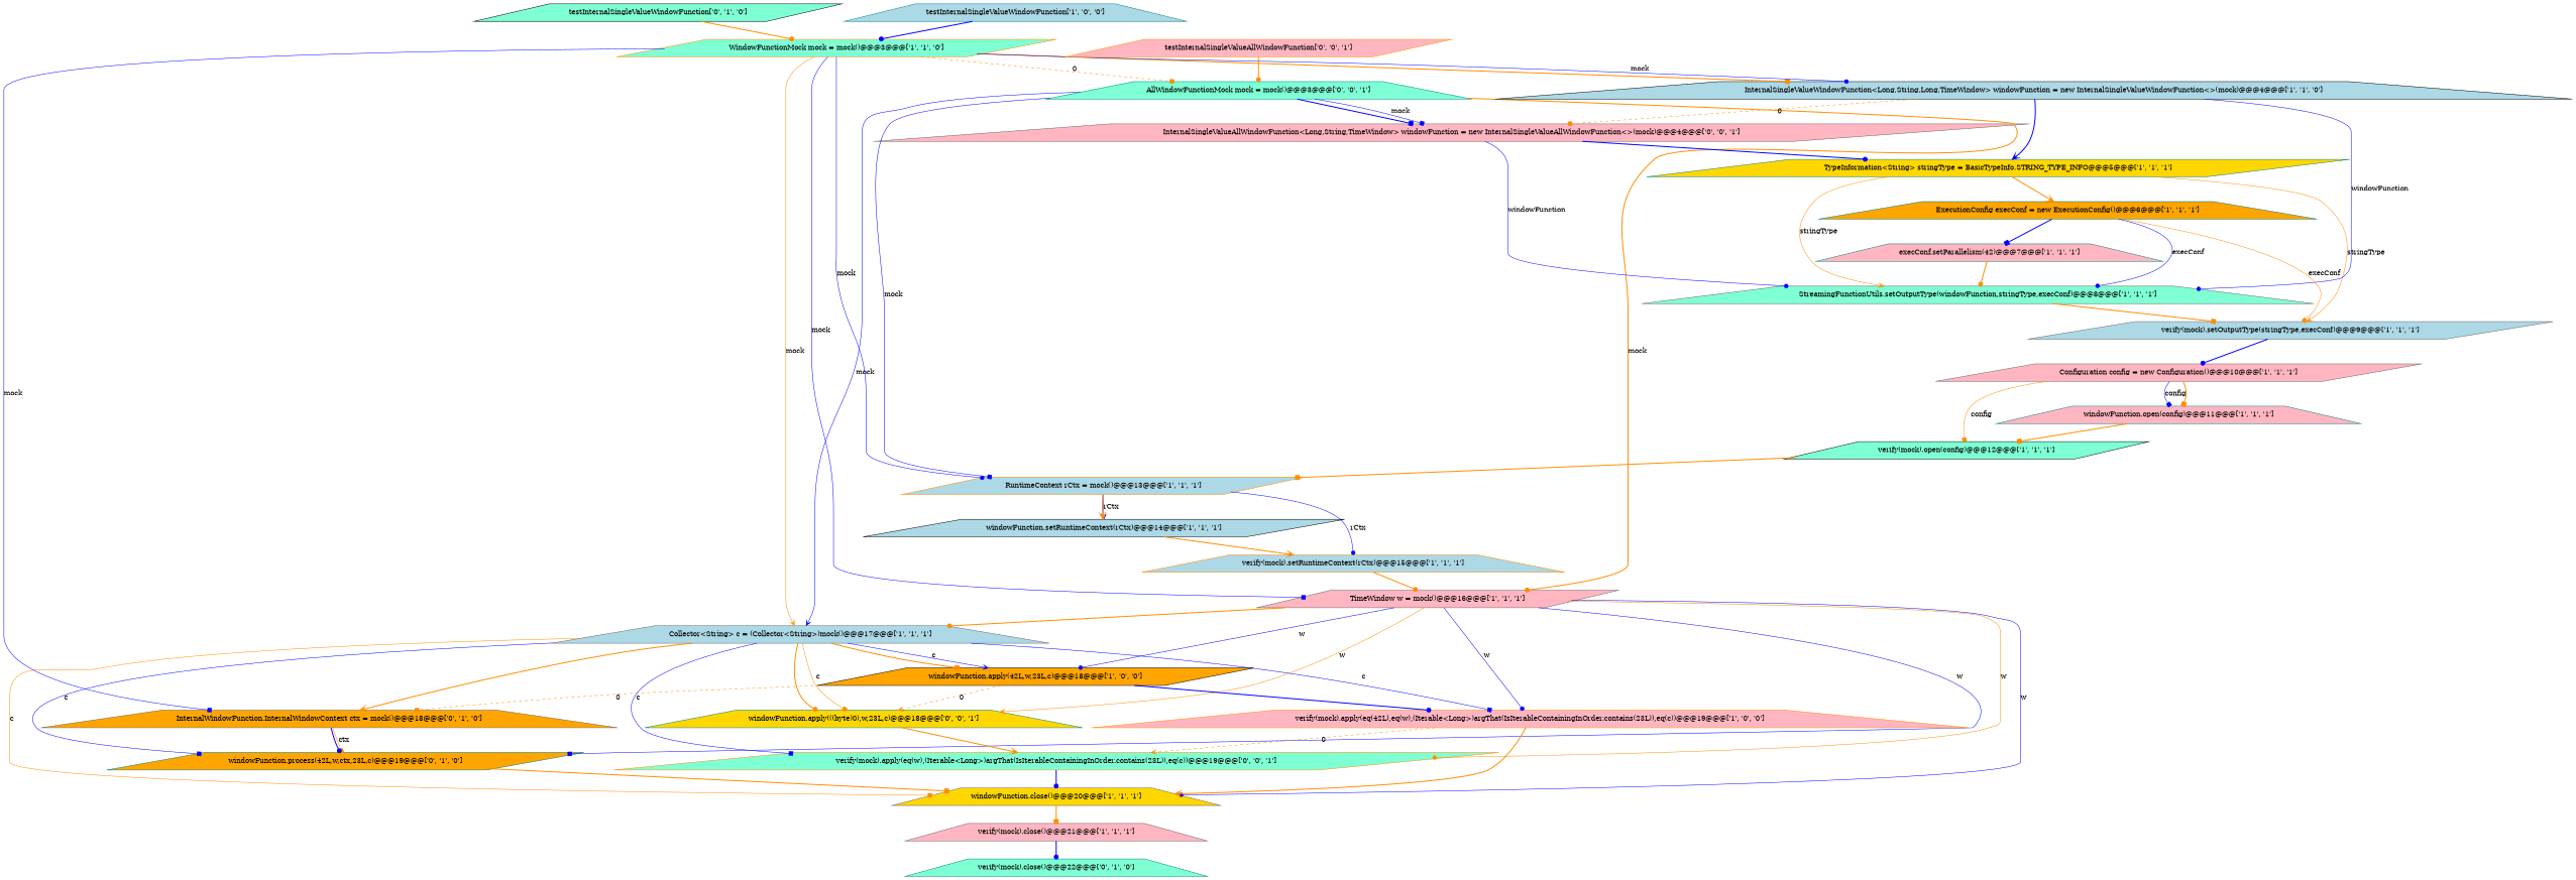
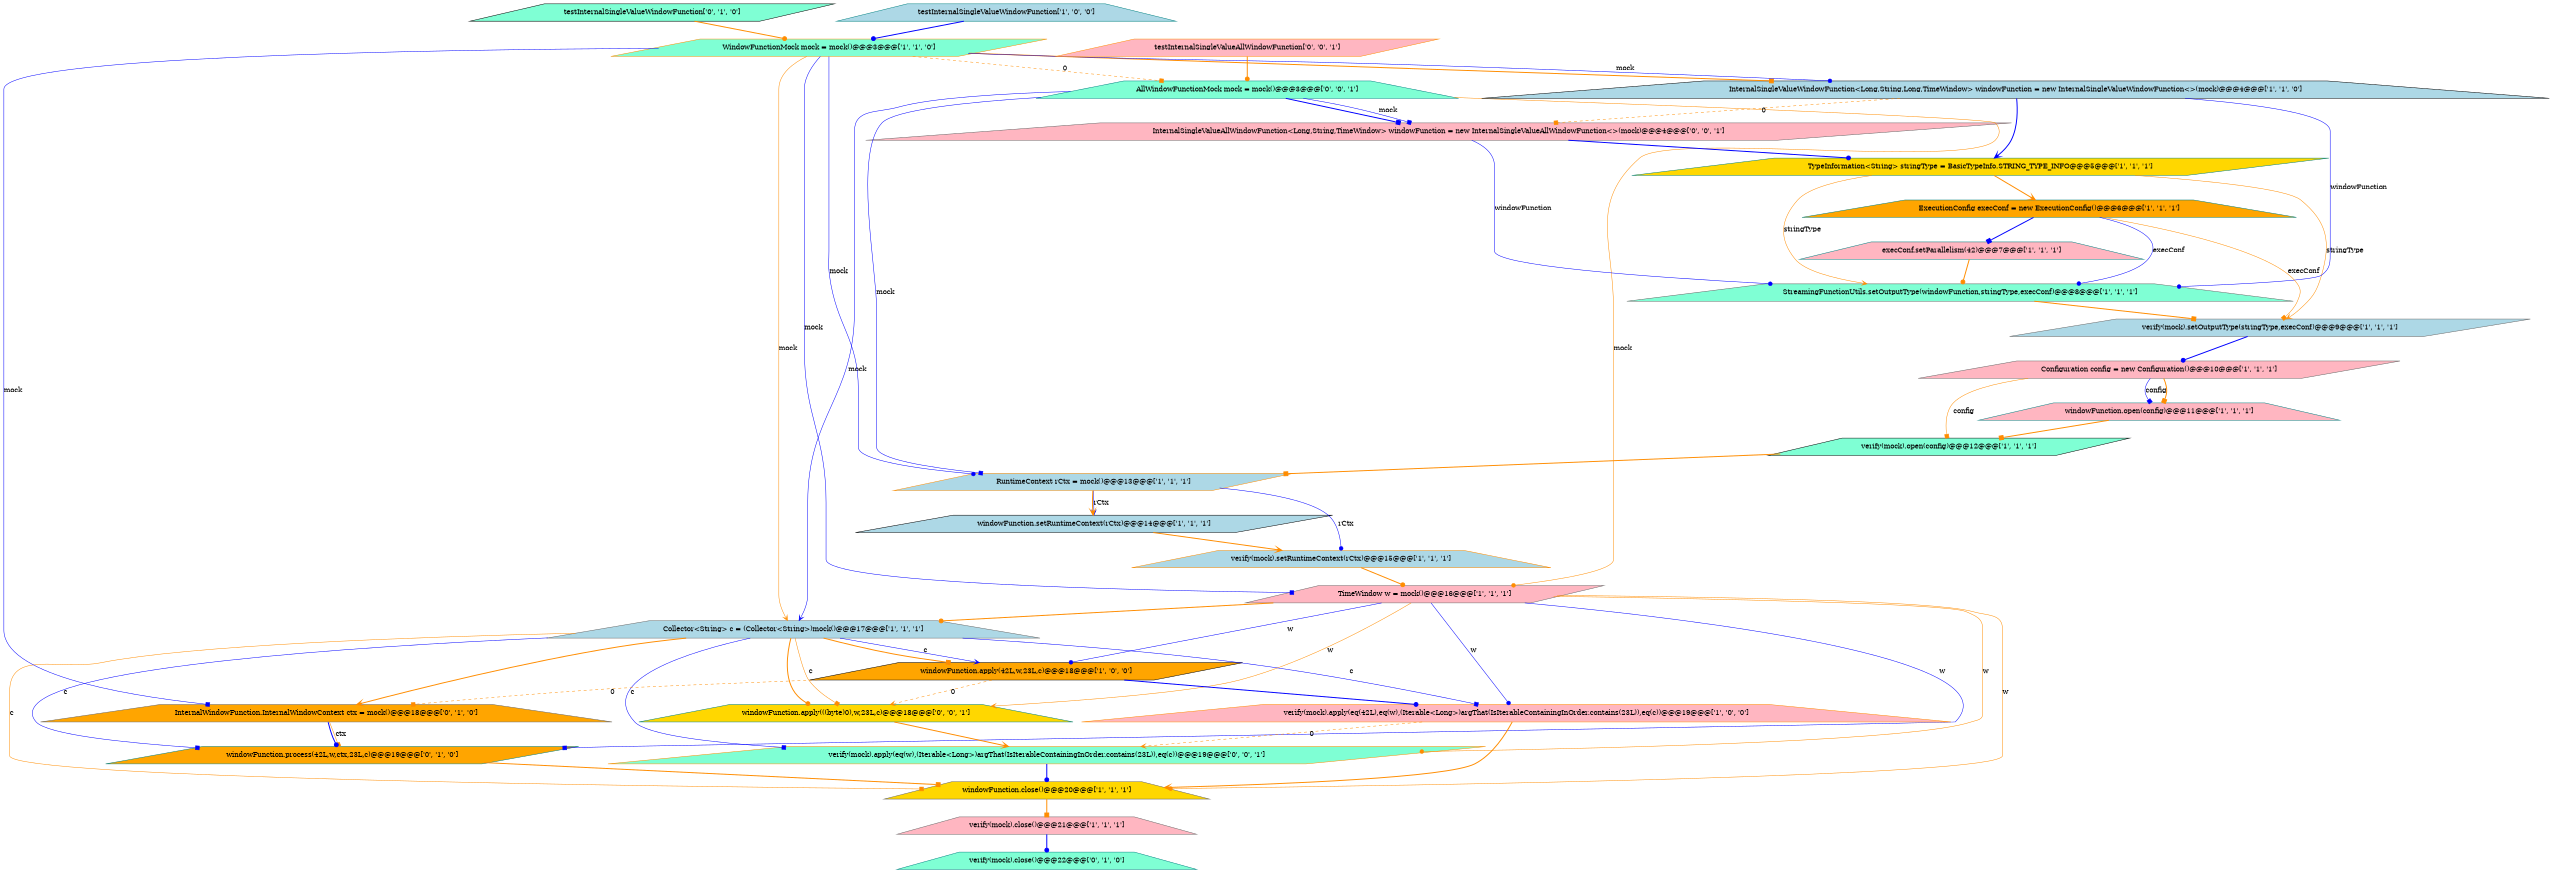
  digraph {
    node [color=teal fillcolor=lightpink shape=trapezium style=filled]
    edge [arrowhead=box color=darkorange style=solid]
    n1 [fillcolor=orange label="windowFunction.process(42L,w,ctx,23L,c)@@@19@@@['0', '1', '0']" shape=parallelogram]
    n2 [color=gray40 fillcolor=gold label="windowFunction.close()@@@20@@@['1', '1', '1']"]
    n3 [color=gray40 label="verify(mock).close()@@@21@@@['1', '1', '1']"]
    n4 [fillcolor=aquamarine label="verify(mock).close()@@@22@@@['0', '1', '0']"]
    n5 [fillcolor=aquamarine label="AllWindowFunctionMock mock = mock()@@@3@@@['0', '0', '1']"]
    n6 [color=gray40 label="InternalSingleValueAllWindowFunction<Long,String,TimeWindow> windowFunction = new InternalSingleValueAllWindowFunction<>(mock)@@@4@@@['0', '0', '1']" shape=parallelogram]
    n7 [color=darkorange fillcolor=lightblue label="RuntimeContext rCtx = mock()@@@13@@@['1', '1', '1']" shape=parallelogram]
    n8 [color=gray40 label="TimeWindow w = mock()@@@16@@@['1', '1', '1']" shape=parallelogram]
    n9 [color=gray40 fillcolor=lightblue label="Collector<String> c = (Collector<String>)mock()@@@17@@@['1', '1', '1']"]
    n10 [color=gray40 fillcolor=aquamarine label="StreamingFunctionUtils.setOutputType(windowFunction,stringType,execConf)@@@8@@@['1', '1', '1']"]
    n11 [fillcolor=gold label="TypeInformation<String> stringType = BasicTypeInfo.STRING_TYPE_INFO@@@5@@@['1', '1', '1']" shape=parallelogram]
    n12 [color=black fillcolor=lightblue label="windowFunction.setRuntimeContext(rCtx)@@@14@@@['1', '1', '1']" shape=parallelogram]
    n13 [color=darkorange fillcolor=lightblue label="verify(mock).setRuntimeContext(rCtx)@@@15@@@['1', '1', '1']"]
    n14 [color=black fillcolor=orange label="windowFunction.apply(42L,w,23L,c)@@@18@@@['1', '0', '0']" shape=parallelogram]
    n15 [fillcolor=gold label="windowFunction.apply(((byte)0),w,23L,c)@@@18@@@['0', '0', '1']"]
    n16 [color=darkorange label="verify(mock).apply(eq(42L),eq(w),(Iterable<Long>)argThat(IsIterableContainingInOrder.contains(23L)),eq(c))@@@19@@@['1', '0', '0']"]
    n17 [color=darkorange fillcolor=aquamarine label="verify(mock).apply(eq(w),(Iterable<Long>)argThat(IsIterableContainingInOrder.contains(23L)),eq(c))@@@19@@@['0', '0', '1']" shape=parallelogram]
    n18 [color=gray40 fillcolor=orange label="InternalWindowFunction.InternalWindowContext ctx = mock()@@@18@@@['0', '1', '0']"]
    n19 [color=black fillcolor=aquamarine label="testInternalSingleValueWindowFunction['0', '1', '0']" shape=parallelogram]
    n20 [color=darkorange fillcolor=aquamarine label="WindowFunctionMock mock = mock()@@@3@@@['1', '1', '0']" shape=parallelogram]
    n21 [color=black fillcolor=lightblue label="InternalSingleValueWindowFunction<Long,String,Long,TimeWindow> windowFunction = new InternalSingleValueWindowFunction<>(mock)@@@4@@@['1', '1', '0']"]
    n22 [color=gray40 fillcolor=lightblue label="verify(mock).setOutputType(stringType,execConf)@@@9@@@['1', '1', '1']" shape=parallelogram]
    n23 [color=gray40 label="Configuration config = new Configuration()@@@10@@@['1', '1', '1']" shape=parallelogram]
    n24 [fillcolor=orange label="ExecutionConfig execConf = new ExecutionConfig()@@@6@@@['1', '1', '1']"]
    n25 [label="execConf.setParallelism(42)@@@7@@@['1', '1', '1']"]
    n26 [label="windowFunction.open(config)@@@11@@@['1', '1', '1']"]
    n27 [color=black fillcolor=aquamarine label="verify(mock).open(config)@@@12@@@['1', '1', '1']" shape=parallelogram]
    n28 [color=darkorange label="testInternalSingleValueAllWindowFunction['0', '0', '1']" shape=parallelogram]
    n29 [fillcolor=lightblue label="testInternalSingleValueWindowFunction['1', '0', '0']"]
    n1 -> n2 [style=bold]
    n2 -> n3 [style=bold]
    n3 -> n4 [arrowhead=dot color=blue style=bold]
    n5 -> n6 [color=blue style=bold]
    n5 -> n6 [color=blue label=mock]
    n5 -> n7 [color=blue label=mock]
-   n5 -> n8 [arrowhead=dot label=mock style=bold]
+   n5 -> n8 [arrowhead=dot label=mock]
    n5 -> n9 [arrowhead=vee color=blue label=mock]
    n6 -> n10 [arrowhead=dot color=blue label=windowFunction]
    n6 -> n11 [arrowhead=dot color=blue style=bold]
    n7 -> n12 [arrowhead=vee color=blue label=rCtx]
    n7 -> n12 [arrowhead=vee style=bold]
    n7 -> n13 [arrowhead=dot color=blue label=rCtx]
    n8 -> n1 [color=blue label=w]
-   n8 -> n2 [arrowhead=dot color=blue label=w]
+   n8 -> n2 [arrowhead=dot label=w]
    n8 -> n9 [arrowhead=dot style=bold]
    n8 -> n14 [arrowhead=dot color=blue label=w]
    n8 -> n15 [arrowhead=vee label=w]
    n8 -> n16 [arrowhead=dot color=blue label=w]
    n8 -> n17 [arrowhead=dot label=w]
    n9 -> n1 [color=blue label=c]
    n9 -> n2 [label=c]
    n9 -> n14 [arrowhead=vee color=blue label=c]
    n9 -> n14 [style=bold]
    n9 -> n15 [arrowhead=dot style=bold]
    n9 -> n15 [label=c]
    n9 -> n16 [color=blue label=c]
    n9 -> n17 [color=blue label=c]
    n9 -> n18 [arrowhead=vee style=bold]
    n10 -> n22 [style=bold]
    n11 -> n10 [arrowhead=vee label=stringType]
    n11 -> n22 [arrowhead=vee label=stringType]
    n11 -> n24 [arrowhead=vee style=bold]
    n12 -> n13 [arrowhead=vee style=bold]
    n13 -> n8 [arrowhead=dot style=bold]
    n14 -> n15 [arrowhead=vee label=0 style=dashed]
    n14 -> n16 [arrowhead=dot color=blue style=bold]
    n14 -> n18 [label=0 style=dashed]
    n15 -> n17 [arrowhead=vee style=bold]
    n16 -> n2 [arrowhead=vee style=bold]
    n16 -> n17 [arrowhead=vee label=0 style=dashed]
    n17 -> n2 [arrowhead=dot color=blue style=bold]
    n18 -> n1 [label=ctx]
    n18 -> n1 [arrowhead=dot color=blue style=bold]
    n19 -> n20 [arrowhead=dot style=bold]
    n20 -> n5 [label=0 style=dashed]
    n20 -> n7 [arrowhead=dot color=blue label=mock]
    n20 -> n8 [color=blue label=mock]
    n20 -> n9 [arrowhead=vee label=mock]
    n20 -> n18 [color=blue label=mock]
    n20 -> n21 [style=bold]
    n20 -> n21 [arrowhead=dot color=blue label=mock]
    n21 -> n6 [label=0 style=dashed]
    n21 -> n10 [arrowhead=dot color=blue label=windowFunction]
    n21 -> n11 [arrowhead=vee color=blue style=bold]
    n22 -> n23 [arrowhead=dot color=blue style=bold]
    n23 -> n26 [color=blue label=config]
    n23 -> n26 [style=bold]
    n23 -> n27 [label=config]
    n24 -> n10 [arrowhead=dot color=blue label=execConf]
    n24 -> n22 [label=execConf]
    n24 -> n25 [color=blue style=bold]
    n25 -> n10 [arrowhead=dot style=bold]
    n26 -> n27 [style=bold]
    n27 -> n7 [style=bold]
    n28 -> n5 [arrowhead=dot style=bold]
    n29 -> n20 [arrowhead=dot color=blue style=bold]
  }
